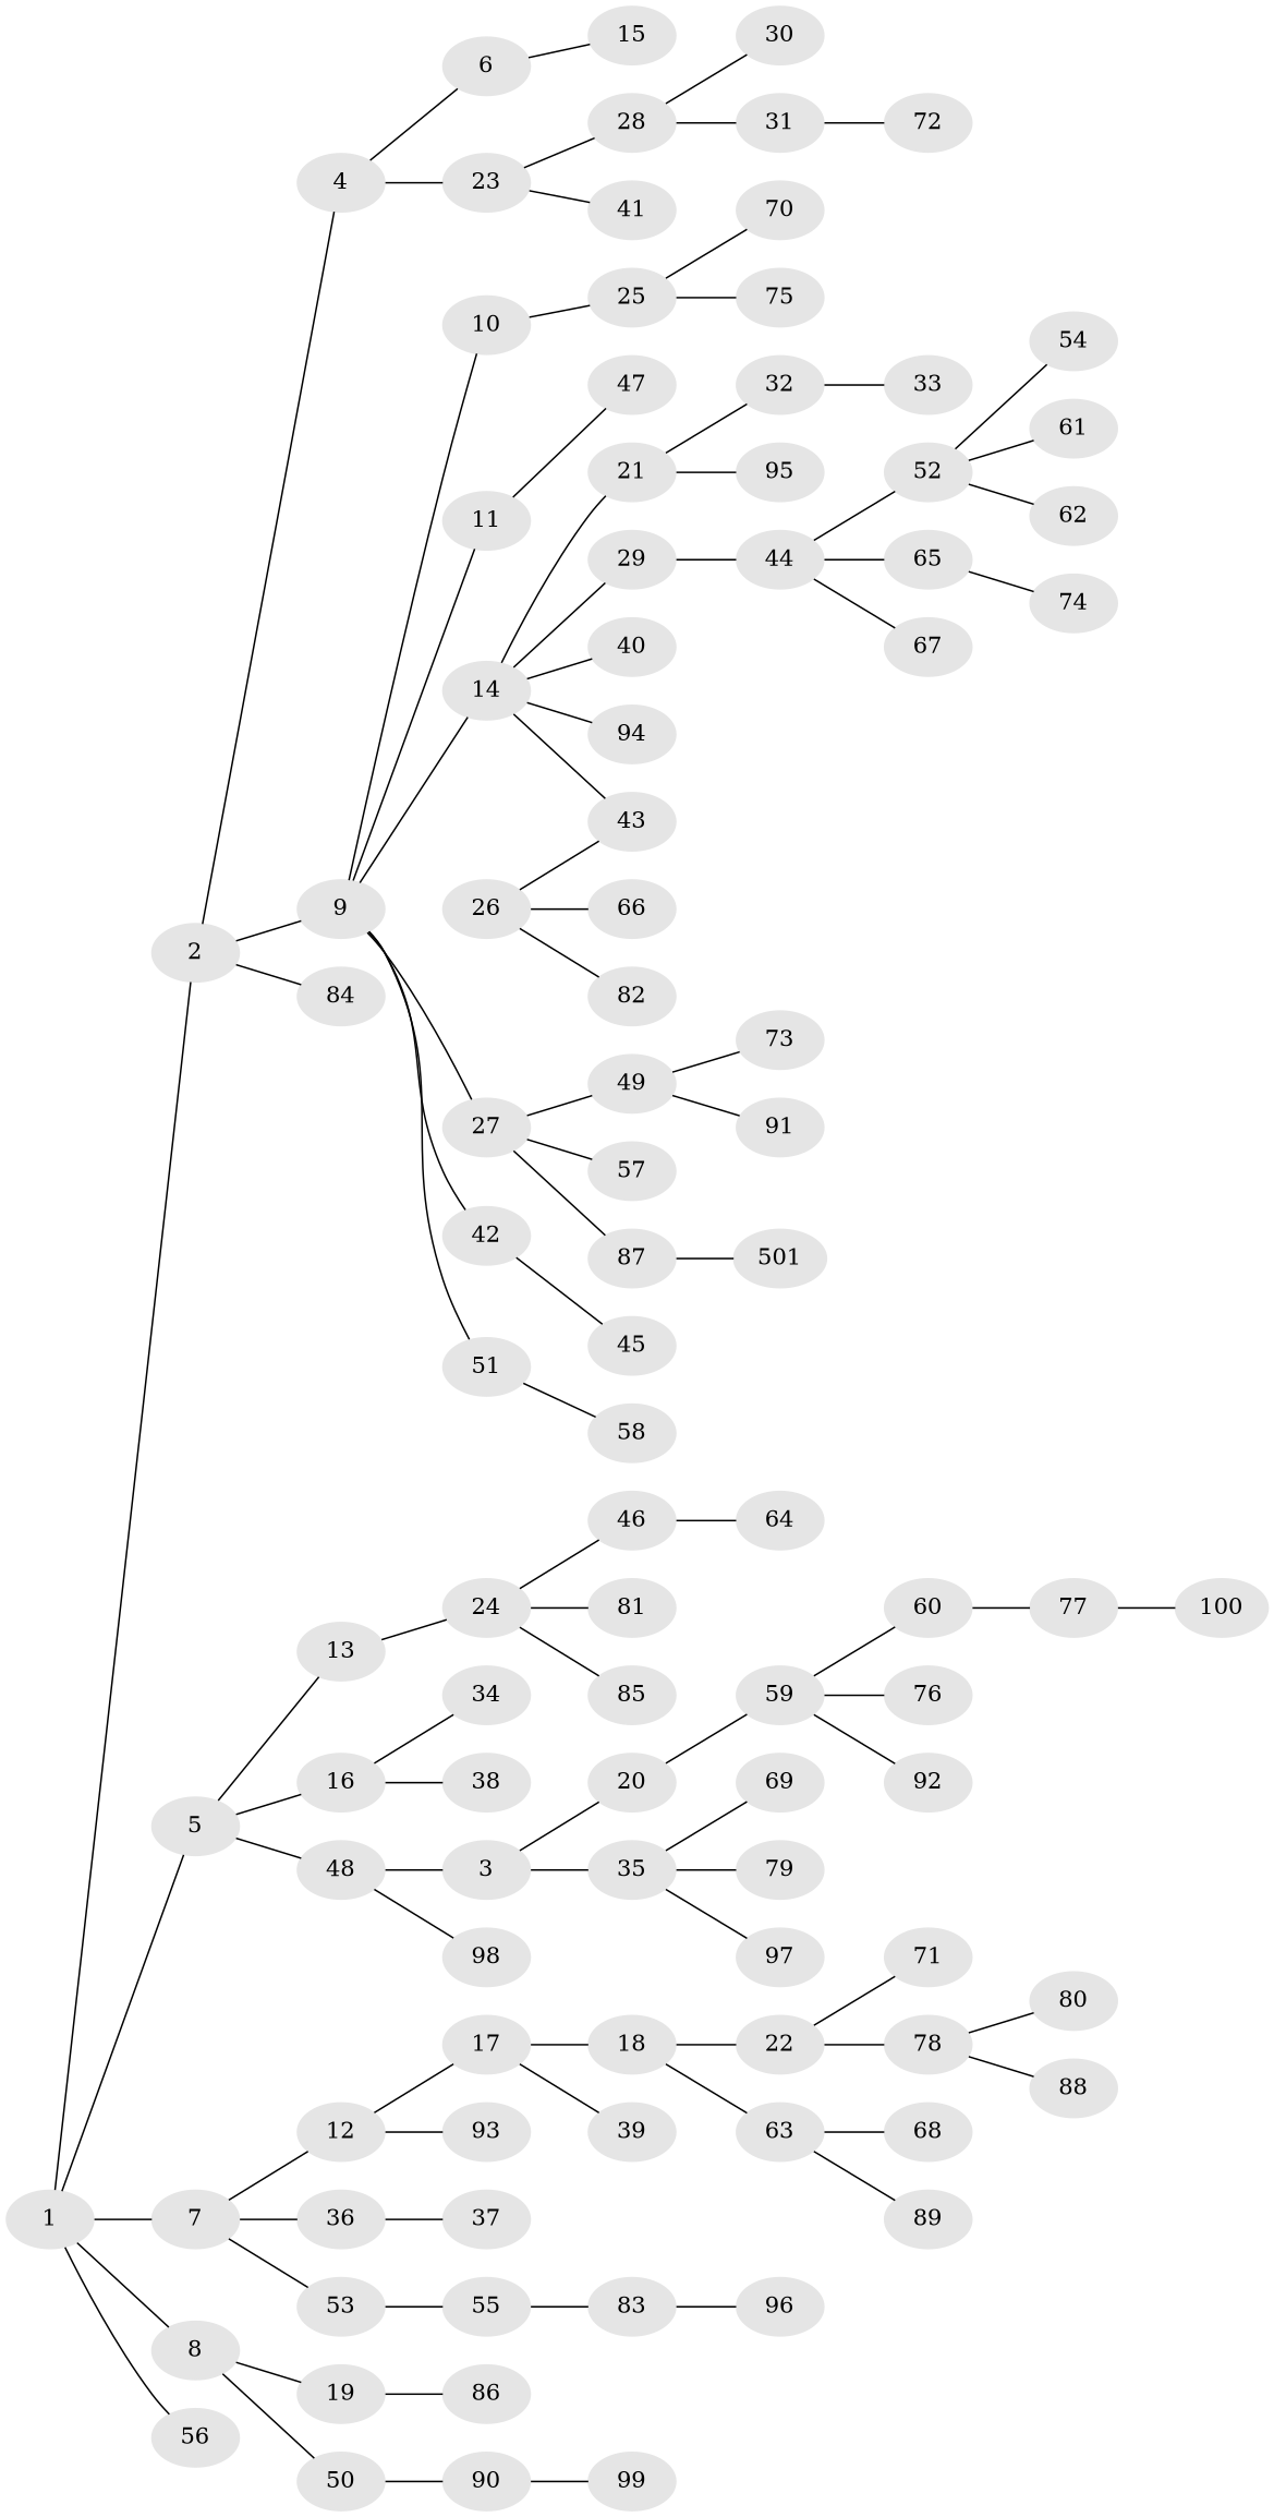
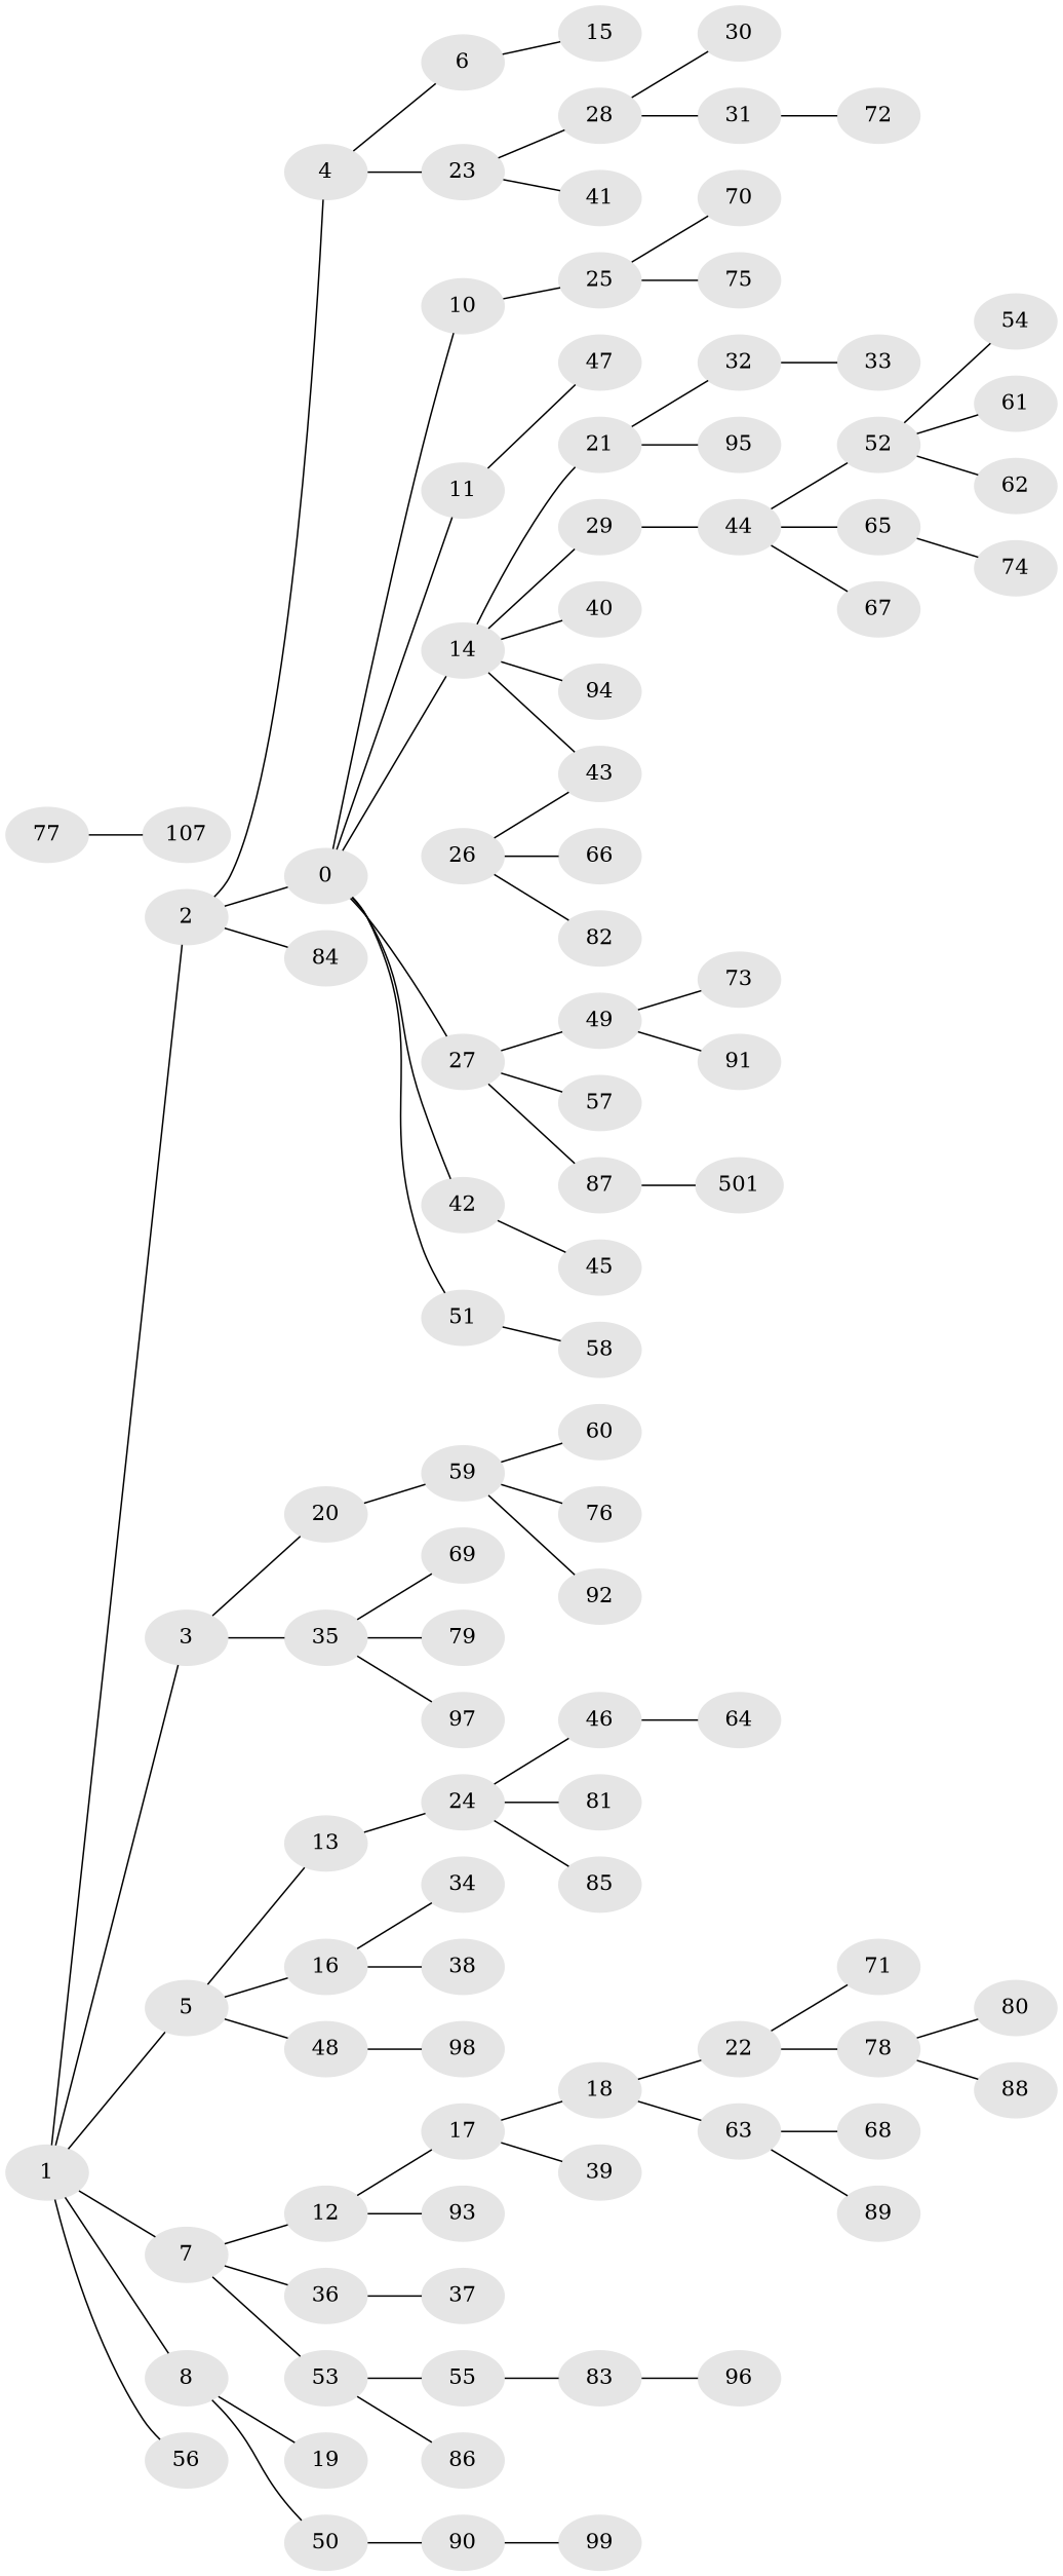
  graph {
    rankdir=LR
    node [color=gray90 style=filled]
    1
    2
    3
    5
    7
    8
    56
    4
-   9
+   9 [label=0]
    84
    20
    35
    13
    16
    48
    12
    36
    53
    19
    50
    6
    23
    10
    11
    14
    27
    42
    51
    59
    69
    79
    97
    15
    28
    41
    24
    34
    38
    98
    17
    93
    37
    55
    86
    90
    25
    47
    21
    29
    40
    94
    43
    49
    57
    87
    45
    58
    70
    75
    18
    39
    46
    81
    85
    32
    95
    26
    66
    82
    44
    22
    63
    71
    78
    68
    89
    60
    76
    92
    33
    80
    88
    30
    31
    64
    73
    91
    n88 [label=501]
    72
    52
    65
    67
    54
    61
    62
    74
    99
    83
    96
    77
-   100
+   100 [label=107]
    1 -- 2
-   48 -- 3
+   1 -- 3
    1 -- 5
    1 -- 7
    1 -- 8
    1 -- 56
    2 -- 4
    2 -- 9
    2 -- 84
    3 -- 20
    3 -- 35
    5 -- 13
    5 -- 16
    5 -- 48
    7 -- 12
    7 -- 36
    7 -- 53
    8 -- 19
    8 -- 50
    4 -- 6
    4 -- 23
    9 -- 10
    9 -- 11
    9 -- 14
    9 -- 27
    9 -- 42
    9 -- 51
    20 -- 59
    35 -- 69
    35 -- 79
    35 -- 97
    13 -- 24
    16 -- 34
    16 -- 38
    48 -- 98
    12 -- 17
    12 -- 93
    36 -- 37
    53 -- 55
-   19 -- 86
+   53 -- 86
    50 -- 90
    6 -- 15
    23 -- 28
    23 -- 41
    10 -- 25
    11 -- 47
    14 -- 21
    14 -- 29
    14 -- 40
    14 -- 94
    14 -- 43
    27 -- 49
    27 -- 57
    27 -- 87
    42 -- 45
    51 -- 58
    59 -- 60
    59 -- 76
    59 -- 92
    28 -- 30
    28 -- 31
    24 -- 46
    24 -- 81
    24 -- 85
    17 -- 18
    17 -- 39
    55 -- 83
    90 -- 99
    25 -- 70
    25 -- 75
    21 -- 32
    21 -- 95
    29 -- 44
    49 -- 73
    49 -- 91
    87 -- n88
    18 -- 22
    18 -- 63
    46 -- 64
    32 -- 33
    26 -- 43
    26 -- 66
    26 -- 82
    44 -- 52
    44 -- 65
    44 -- 67
    22 -- 71
    22 -- 78
    63 -- 68
    63 -- 89
    78 -- 80
    78 -- 88
-   60 -- 77
    31 -- 72
    52 -- 54
    52 -- 61
    52 -- 62
    65 -- 74
    83 -- 96
    77 -- 100
  }
